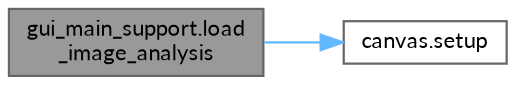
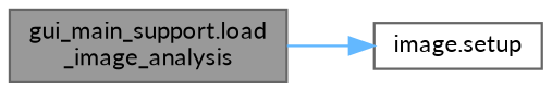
  digraph {
    rankdir=LR
    fontname=Lato
    node [fontname=Lato fontsize=10 shape=box style=filled]
    n1 [color=gray40 fillcolor=grey60 fontcolor=black height=0.2 label="gui_main_support.load\l_image_analysis" width=0.4]
-   n2 [color=grey40 fillcolor=white height=0.2 label="canvas.setup" width=0.4]
+   n2 [color=grey40 fillcolor=white height=0.2 label="image.setup" width=0.4]
    n1 -> n2 [color=steelblue1 fontname=Lato fontsize=10 labelfontname=Helvetica labelfontsize=10 style=solid]
  }
